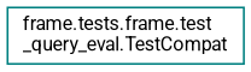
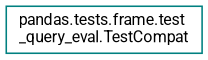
  digraph {
    rankdir=LR
    fontname=Roboto
-   n1 [color=teal fillcolor=white fontname=Roboto fontsize=10 height=0.2 label="frame.tests.frame.test\l_query_eval.TestCompat" shape=box style=filled width=0.4]
+   n1 [color=teal fillcolor=white fontname=Roboto fontsize=10 height=0.2 label="pandas.tests.frame.test\l_query_eval.TestCompat" shape=box style=filled width=0.4]
  }
